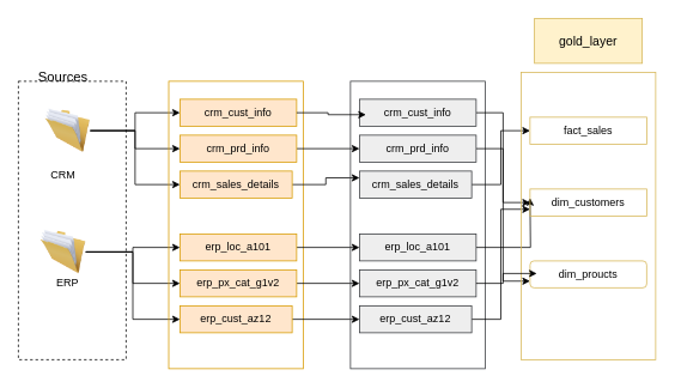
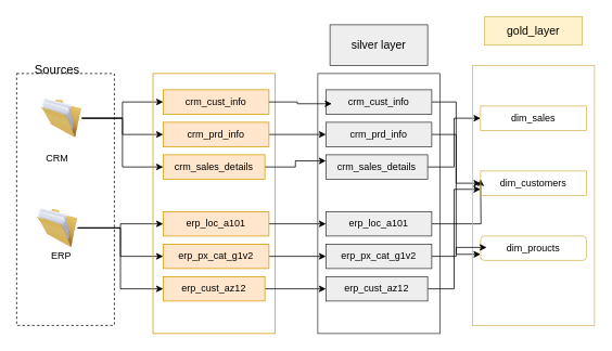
  <mxCell id="0" />
  <mxCell id="1" parent="0" />
  <mxCell id="2" value="" style="rounded=0;whiteSpace=wrap;html=1;fillColor=none;dashed=1;" vertex="1" parent="1"><mxGeometry x="20" y="90" width="120" height="310" as="geometry" /></mxCell>
  <mxCell id="3" value="&lt;font style=&quot;font-size: 15px;&quot;&gt;Sources&lt;/font&gt;" style="text;html=1;align=center;verticalAlign=middle;whiteSpace=wrap;rounded=0;" vertex="1" parent="1"><mxGeometry x="40" y="70" width="60" height="30" as="geometry" /></mxCell>
  <mxCell id="4" style="edgeStyle=orthogonalEdgeStyle;rounded=0;orthogonalLoop=1;jettySize=auto;html=1;exitX=1;exitY=0.5;exitDx=0;exitDy=0;entryX=0;entryY=0.5;entryDx=0;entryDy=0;" edge="1" parent="1" source="7" target="19"><mxGeometry relative="1" as="geometry"><Array as="points"><mxPoint x="150" y="145" /><mxPoint x="150" y="165" /></Array></mxGeometry></mxCell>
  <mxCell id="5" style="edgeStyle=orthogonalEdgeStyle;rounded=0;orthogonalLoop=1;jettySize=auto;html=1;exitX=1;exitY=0.5;exitDx=0;exitDy=0;entryX=0;entryY=0.5;entryDx=0;entryDy=0;" edge="1" parent="1" source="7" target="15"><mxGeometry relative="1" as="geometry" /></mxCell>
  <mxCell id="6" style="edgeStyle=orthogonalEdgeStyle;rounded=0;orthogonalLoop=1;jettySize=auto;html=1;exitX=1;exitY=0.5;exitDx=0;exitDy=0;entryX=0;entryY=0.5;entryDx=0;entryDy=0;" edge="1" parent="1" source="7" target="17"><mxGeometry relative="1" as="geometry" /></mxCell>
  <mxCell id="7" value="" style="image;html=1;image=img/lib/clip_art/general/Full_Folder_128x128.png" vertex="1" parent="1"><mxGeometry x="50" y="120" width="50" height="50" as="geometry" /></mxCell>
  <mxCell id="8" style="edgeStyle=orthogonalEdgeStyle;rounded=0;orthogonalLoop=1;jettySize=auto;html=1;exitX=1;exitY=0.5;exitDx=0;exitDy=0;entryX=0;entryY=0.5;entryDx=0;entryDy=0;" edge="1" parent="1" source="11" target="21"><mxGeometry relative="1" as="geometry" /></mxCell>
  <mxCell id="9" style="edgeStyle=orthogonalEdgeStyle;rounded=0;orthogonalLoop=1;jettySize=auto;html=1;exitX=1;exitY=0.5;exitDx=0;exitDy=0;entryX=0;entryY=0.5;entryDx=0;entryDy=0;" edge="1" parent="1" source="11" target="25"><mxGeometry relative="1" as="geometry" /></mxCell>
  <mxCell id="10" style="edgeStyle=orthogonalEdgeStyle;rounded=0;orthogonalLoop=1;jettySize=auto;html=1;exitX=1;exitY=0.5;exitDx=0;exitDy=0;entryX=0;entryY=0.5;entryDx=0;entryDy=0;" edge="1" parent="1" source="11" target="23"><mxGeometry relative="1" as="geometry" /></mxCell>
  <mxCell id="11" value="" style="image;html=1;image=img/lib/clip_art/general/Full_Folder_128x128.png" vertex="1" parent="1"><mxGeometry x="45" y="250" width="50" height="60" as="geometry" /></mxCell>
  <mxCell id="12" value="CRM" style="text;html=1;align=center;verticalAlign=middle;whiteSpace=wrap;rounded=0;" vertex="1" parent="1"><mxGeometry x="40" y="180" width="60" height="30" as="geometry" /></mxCell>
  <mxCell id="13" value="ERP" style="text;html=1;align=center;verticalAlign=middle;whiteSpace=wrap;rounded=0;" vertex="1" parent="1"><mxGeometry x="45" y="300" width="60" height="30" as="geometry" /></mxCell>
  <mxCell id="14" value="" style="rounded=0;whiteSpace=wrap;html=1;fillColor=none;strokeColor=#d79b00;" vertex="1" parent="1"><mxGeometry x="187.5" y="90" width="150" height="320" as="geometry" /></mxCell>
  <mxCell id="15" value="crm_cust_info" style="rounded=0;whiteSpace=wrap;html=1;fillColor=#ffe6cc;strokeColor=#d79b00;" vertex="1" parent="1"><mxGeometry x="200" y="110" width="130" height="30" as="geometry" /></mxCell>
  <mxCell id="16" style="edgeStyle=orthogonalEdgeStyle;rounded=0;orthogonalLoop=1;jettySize=auto;html=1;exitX=1;exitY=0.5;exitDx=0;exitDy=0;entryX=0;entryY=0.25;entryDx=0;entryDy=0;" edge="1" parent="1" source="17" target="31"><mxGeometry relative="1" as="geometry" /></mxCell>
  <mxCell id="17" value="crm_sales_details" style="rounded=0;whiteSpace=wrap;html=1;fillColor=#ffe6cc;strokeColor=#d79b00;" vertex="1" parent="1"><mxGeometry x="200" y="190" width="125" height="30" as="geometry" /></mxCell>
  <mxCell id="18" style="edgeStyle=orthogonalEdgeStyle;rounded=0;orthogonalLoop=1;jettySize=auto;html=1;exitX=1;exitY=0.5;exitDx=0;exitDy=0;entryX=0;entryY=0.5;entryDx=0;entryDy=0;" edge="1" parent="1" source="19" target="33"><mxGeometry relative="1" as="geometry" /></mxCell>
  <mxCell id="19" value="crm_prd_info" style="rounded=0;whiteSpace=wrap;html=1;fillColor=#ffe6cc;strokeColor=#d79b00;" vertex="1" parent="1"><mxGeometry x="200" y="150" width="130" height="30" as="geometry" /></mxCell>
  <mxCell id="20" style="edgeStyle=orthogonalEdgeStyle;rounded=0;orthogonalLoop=1;jettySize=auto;html=1;exitX=1;exitY=0.5;exitDx=0;exitDy=0;entryX=0;entryY=0.5;entryDx=0;entryDy=0;" edge="1" parent="1" source="21" target="35"><mxGeometry relative="1" as="geometry" /></mxCell>
  <mxCell id="21" value="erp_loc_a101" style="rounded=0;whiteSpace=wrap;html=1;fillColor=#ffe6cc;strokeColor=#d79b00;" vertex="1" parent="1"><mxGeometry x="200" y="260" width="130" height="30" as="geometry" /></mxCell>
  <mxCell id="22" style="edgeStyle=orthogonalEdgeStyle;rounded=0;orthogonalLoop=1;jettySize=auto;html=1;exitX=1;exitY=0.5;exitDx=0;exitDy=0;entryX=0;entryY=0.5;entryDx=0;entryDy=0;" edge="1" parent="1" source="23" target="37"><mxGeometry relative="1" as="geometry" /></mxCell>
  <mxCell id="23" value="erp_cust_az12" style="rounded=0;whiteSpace=wrap;html=1;fillColor=#ffe6cc;strokeColor=#d79b00;" vertex="1" parent="1"><mxGeometry x="200" y="340" width="125" height="30" as="geometry" /></mxCell>
  <mxCell id="24" value="" style="edgeStyle=orthogonalEdgeStyle;rounded=0;orthogonalLoop=1;jettySize=auto;html=1;" edge="1" parent="1" source="25" target="38"><mxGeometry relative="1" as="geometry" /></mxCell>
  <mxCell id="25" value="erp_px_cat_g1v2" style="rounded=0;whiteSpace=wrap;html=1;fillColor=#ffe6cc;strokeColor=#d79b00;" vertex="1" parent="1"><mxGeometry x="200" y="300" width="130" height="30" as="geometry" /></mxCell>
  <mxCell id="26" value="" style="rounded=0;whiteSpace=wrap;html=1;fillColor=none;strokeColor=#36393d;" vertex="1" parent="1"><mxGeometry x="390" y="90" width="150" height="320" as="geometry" /></mxCell>
+ <mxCell id="27" value="&lt;span style=&quot;font-size: 14px;&quot;&gt;silver layer&lt;/span&gt;" style="rounded=0;whiteSpace=wrap;html=1;fillColor=#eeeeee;strokeColor=#36393d;" vertex="1" parent="1"><mxGeometry x="405" y="30" width="120" height="50" as="geometry" /></mxCell>
  <mxCell id="28" style="edgeStyle=orthogonalEdgeStyle;rounded=0;orthogonalLoop=1;jettySize=auto;html=1;exitX=1;exitY=0.5;exitDx=0;exitDy=0;entryX=0;entryY=0.5;entryDx=0;entryDy=0;jumpStyle=gap;" edge="1" parent="1" source="29" target="43"><mxGeometry relative="1" as="geometry" /></mxCell>
  <mxCell id="29" value="crm_cust_info" style="rounded=0;whiteSpace=wrap;html=1;fillColor=#eeeeee;strokeColor=#36393d;" vertex="1" parent="1"><mxGeometry x="400" y="110" width="130" height="30" as="geometry" /></mxCell>
  <mxCell id="30" style="edgeStyle=orthogonalEdgeStyle;rounded=0;orthogonalLoop=1;jettySize=auto;html=1;exitX=1;exitY=0.5;exitDx=0;exitDy=0;entryX=0;entryY=0.5;entryDx=0;entryDy=0;" edge="1" parent="1" source="31" target="42"><mxGeometry relative="1" as="geometry" /></mxCell>
  <mxCell id="31" value="crm_sales_details" style="rounded=0;whiteSpace=wrap;html=1;fillColor=#eeeeee;strokeColor=#36393d;" vertex="1" parent="1"><mxGeometry x="400" y="190" width="125" height="30" as="geometry" /></mxCell>
  <mxCell id="32" style="edgeStyle=orthogonalEdgeStyle;rounded=0;orthogonalLoop=1;jettySize=auto;html=1;exitX=1;exitY=0.5;exitDx=0;exitDy=0;entryX=0;entryY=0.75;entryDx=0;entryDy=0;" edge="1" parent="1" source="33" target="44"><mxGeometry relative="1" as="geometry" /></mxCell>
  <mxCell id="33" value="crm_prd_info" style="rounded=0;whiteSpace=wrap;html=1;fillColor=#eeeeee;strokeColor=#36393d;" vertex="1" parent="1"><mxGeometry x="400" y="150" width="130" height="30" as="geometry" /></mxCell>
  <mxCell id="34" style="edgeStyle=orthogonalEdgeStyle;rounded=0;orthogonalLoop=1;jettySize=auto;html=1;exitX=1;exitY=0.5;exitDx=0;exitDy=0;" edge="1" parent="1" source="35"><mxGeometry relative="1" as="geometry"><mxPoint x="590" y="220" as="targetPoint" /></mxGeometry></mxCell>
  <mxCell id="35" value="erp_loc_a101" style="rounded=0;whiteSpace=wrap;html=1;fillColor=#eeeeee;strokeColor=#36393d;" vertex="1" parent="1"><mxGeometry x="400" y="260" width="130" height="30" as="geometry" /></mxCell>
  <mxCell id="36" style="edgeStyle=orthogonalEdgeStyle;rounded=0;orthogonalLoop=1;jettySize=auto;html=1;exitX=1;exitY=0.5;exitDx=0;exitDy=0;entryX=0;entryY=0.75;entryDx=0;entryDy=0;" edge="1" parent="1" source="37" target="43"><mxGeometry relative="1" as="geometry" /></mxCell>
  <mxCell id="37" value="erp_cust_az12" style="rounded=0;whiteSpace=wrap;html=1;fillColor=#eeeeee;strokeColor=#36393d;" vertex="1" parent="1"><mxGeometry x="400" y="340" width="125" height="30" as="geometry" /></mxCell>
  <mxCell id="38" value="erp_px_cat_g1v2" style="rounded=0;whiteSpace=wrap;html=1;fillColor=#eeeeee;strokeColor=#36393d;" vertex="1" parent="1"><mxGeometry x="400" y="300" width="130" height="30" as="geometry" /></mxCell>
  <mxCell id="39" style="edgeStyle=orthogonalEdgeStyle;rounded=0;orthogonalLoop=1;jettySize=auto;html=1;exitX=1;exitY=0.5;exitDx=0;exitDy=0;entryX=0.055;entryY=0.573;entryDx=0;entryDy=0;entryPerimeter=0;" edge="1" parent="1" source="15" target="29"><mxGeometry relative="1" as="geometry" /></mxCell>
  <mxCell id="40" value="" style="rounded=0;whiteSpace=wrap;html=1;fillColor=none;strokeColor=#d6b656;" vertex="1" parent="1"><mxGeometry x="580" y="80" width="150" height="320" as="geometry" /></mxCell>
- <mxCell id="41" value="&lt;span style=&quot;font-size: 14px;&quot;&gt;gold_layer&lt;/span&gt;" style="rounded=0;whiteSpace=wrap;html=1;fillColor=#fff2cc;strokeColor=#d6b656;" vertex="1" parent="1"><mxGeometry x="595" y="20" width="120" height="50" as="geometry" /></mxCell>
- <mxCell id="42" value="fact_sales" style="rounded=0;whiteSpace=wrap;html=1;fillColor=none;strokeColor=#d6b656;" vertex="1" parent="1"><mxGeometry x="590" y="130" width="130" height="30" as="geometry" /></mxCell>
+ <mxCell id="41" value="&lt;span style=&quot;font-size: 14px;&quot;&gt;gold_layer&lt;/span&gt;" style="rounded=0;whiteSpace=wrap;html=1;fillColor=#fff2cc;strokeColor=#d6b656;" vertex="1" parent="1"><mxGeometry x="595" y="20" width="120" height="35" as="geometry" /></mxCell>
+ <mxCell id="42" value="dim_sales" style="rounded=0;whiteSpace=wrap;html=1;fillColor=none;strokeColor=#d6b656;" vertex="1" parent="1"><mxGeometry x="590" y="130" width="130" height="30" as="geometry" /></mxCell>
  <mxCell id="43" value="dim_customers" style="rounded=0;whiteSpace=wrap;html=1;fillColor=none;strokeColor=#d6b656;" vertex="1" parent="1"><mxGeometry x="590" y="210" width="130" height="30" as="geometry" /></mxCell>
  <mxCell id="44" value="dim_proucts" style="whiteSpace=wrap;html=1;fillColor=none;strokeColor=#d6b656;rounded=1;" vertex="1" parent="1"><mxGeometry x="590" y="290" width="130" height="30" as="geometry" /></mxCell>
  <mxCell id="45" style="edgeStyle=orthogonalEdgeStyle;rounded=0;orthogonalLoop=1;jettySize=auto;html=1;exitX=1;exitY=0.5;exitDx=0;exitDy=0;entryX=0.058;entryY=0.467;entryDx=0;entryDy=0;entryPerimeter=0;" edge="1" parent="1" source="38" target="44"><mxGeometry relative="1" as="geometry" /></mxCell>
